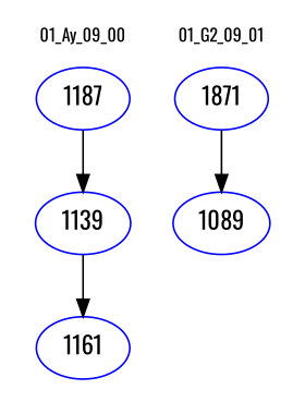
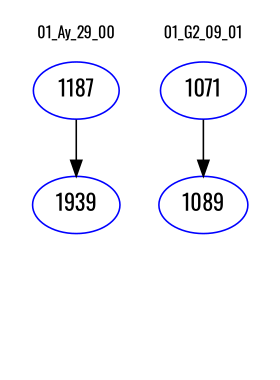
  digraph {
    fontname=Oswald
    node [color=blue fontname=Oswald]
    edge [color=black fontname=Oswald]
    n1 [label=1187]
-   n2 [label=1139]
-   n3 [label=1161]
-   n4 [label=1871]
+   n2 [label=1939]
+   n4 [label=1071]
    n5 [label=1089]
    subgraph cluster_1 {
      color=white
      fontsize=10
-     label="01_Ay_09_00"
+     label="01_Ay_29_00"
      n1
      n2
-     n3
    }
    subgraph cluster_2 {
      color=white
      fontsize=10
      label="01_G2_09_01"
      n4
      n5
    }
    n1 -> n2
-   n2 -> n3
    n4 -> n5
  }
